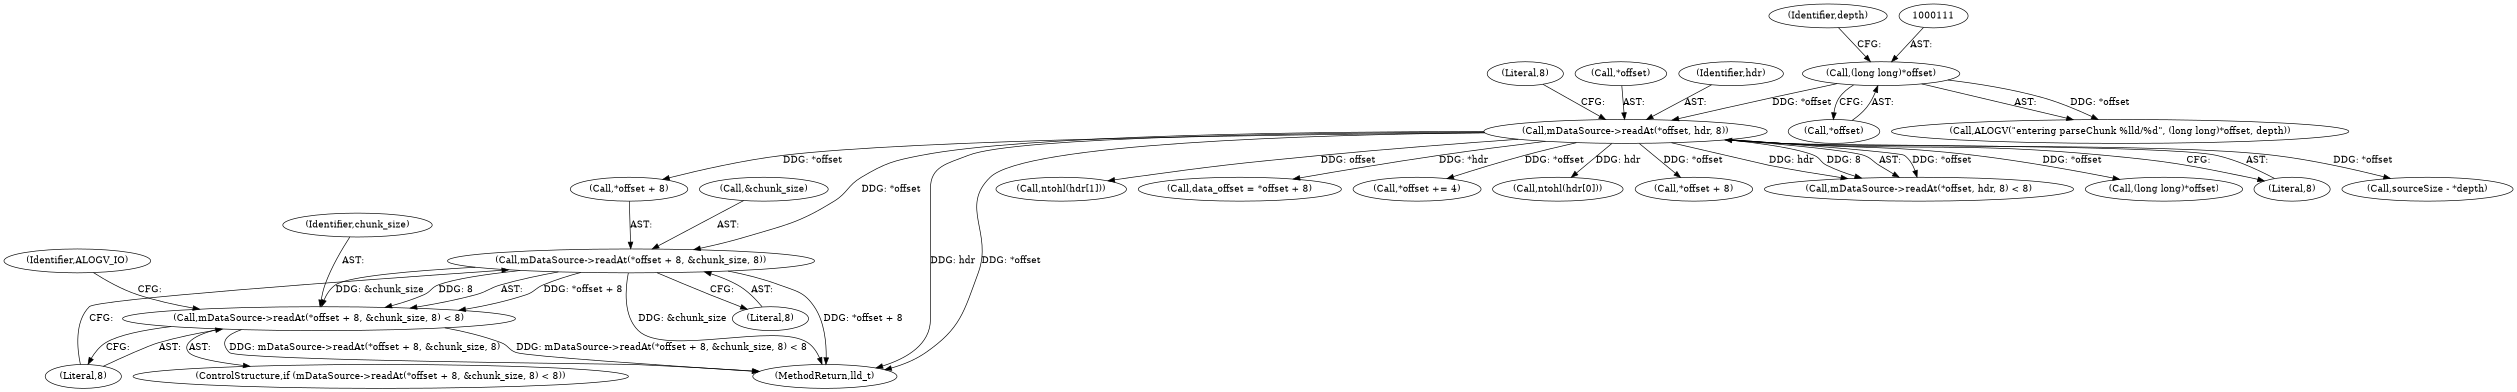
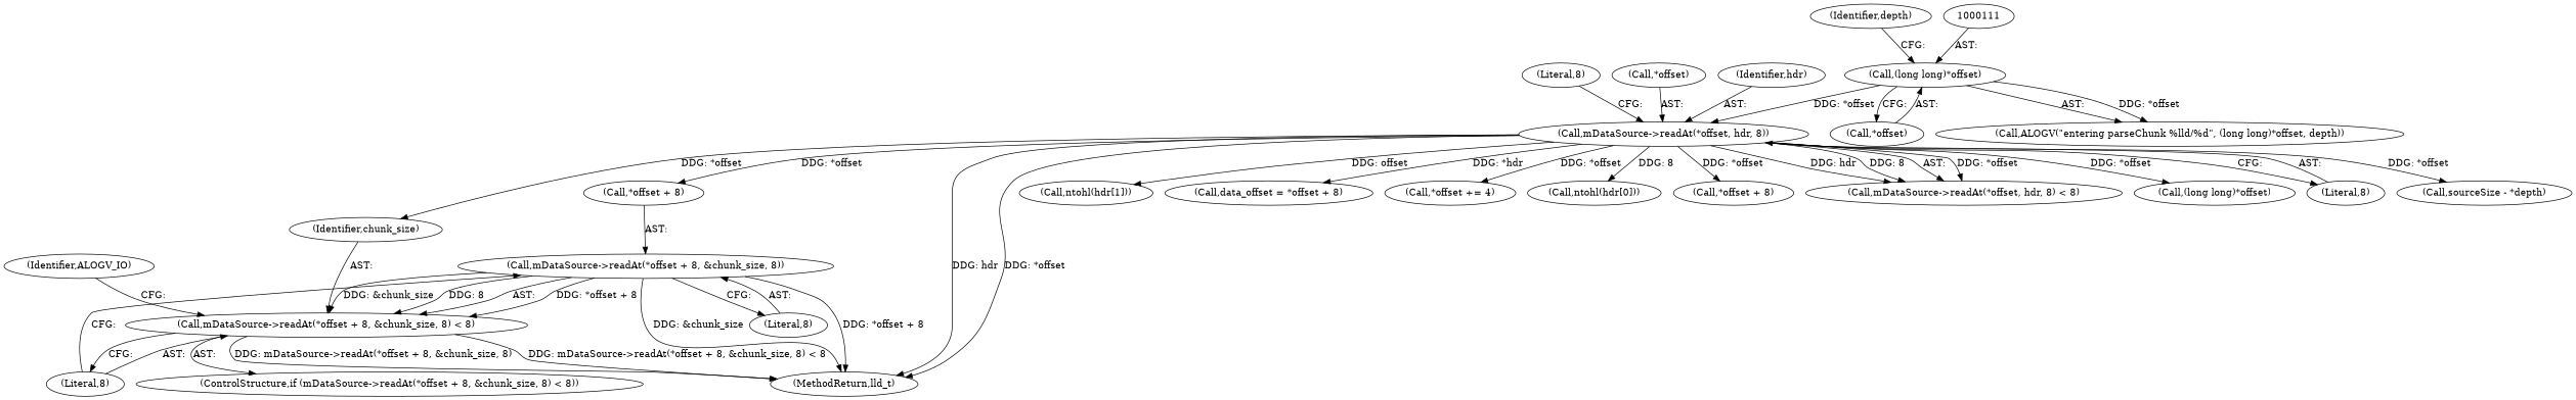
  digraph {
    n1 [label="(Call,mDataSource->readAt(*offset + 8, &chunk_size, 8))"]
    n2 [label="(Call,mDataSource->readAt(*offset + 8, &chunk_size, 8) < 8)"]
    n3 [label="(MethodReturn,lld_t)"]
    n4 [label="(Literal,8)"]
    n5 [label="(Literal,8)"]
    n6 [label="(ControlStructure,if (mDataSource->readAt(*offset + 8, &chunk_size, 8) < 8))"]
    n7 [label="(Call,mDataSource->readAt(*offset, hdr, 8))"]
    n8 [label="(Call,*offset + 8)"]
    n9 [label="(Call,ntohl(hdr[1]))"]
    n10 [label="(Call,data_offset = *offset + 8)"]
    n11 [label="(Call,*offset += 4)"]
    n12 [label="(Call,ntohl(hdr[0]))"]
    n13 [label="(Call,*offset + 8)"]
    n14 [label="(Call,mDataSource->readAt(*offset, hdr, 8) < 8)"]
    n15 [label="(Call,(long long)*offset)"]
    n16 [label="(Literal,8)"]
    n17 [label="(Call,sourceSize - *depth)"]
    n18 [label="(Call,(long long)*offset)"]
    n19 [label="(Call,ALOGV(\"entering parseChunk %lld/%d\", (long long)*offset, depth))"]
    n20 [label="(Call,*offset)"]
    n21 [label="(Identifier,depth)"]
    n22 [label="(Identifier,chunk_size)"]
    n23 [label="(Literal,8)"]
    n24 [label="(Identifier,ALOGV_IO)"]
    n25 [label="(Call,*offset)"]
    n26 [label="(Identifier,hdr)"]
-   n27 [label="(Call,&chunk_size)"]
    1000111
    n1 -> n2 [label="AST: "]
    n1 -> n2 [label="DDG: *offset + 8"]
    n1 -> n2 [label="DDG: &chunk_size"]
    n1 -> n2 [label="DDG: 8"]
    n1 -> n3 [label="DDG: &chunk_size"]
    n1 -> n3 [label="DDG: *offset + 8"]
    n1 -> n4 [label="CFG: "]
    n2 -> n3 [label="DDG: mDataSource->readAt(*offset + 8, &chunk_size, 8)"]
    n2 -> n3 [label="DDG: mDataSource->readAt(*offset + 8, &chunk_size, 8) < 8"]
    n2 -> n5 [label="CFG: "]
    n2 -> n6 [label="AST: "]
    n4 -> n1 [label="AST: "]
    n5 -> n1 [label="CFG: "]
    n5 -> n2 [label="AST: "]
-   n7 -> n1 [label="DDG: *offset"]
+   n7 -> n22 [label="DDG: *offset"]
    n7 -> n3 [label="DDG: hdr"]
    n7 -> n3 [label="DDG: *offset"]
    n7 -> n8 [label="DDG: *offset"]
    n7 -> n9 [label="DDG: offset"]
    n7 -> n10 [label="DDG: *hdr"]
    n7 -> n11 [label="DDG: *offset"]
-   n7 -> n12 [label="DDG: hdr"]
+   n7 -> n12 [label="DDG: 8"]
    n7 -> n13 [label="DDG: *offset"]
    n7 -> n14 [label="AST: "]
    n7 -> n14 [label="DDG: *offset"]
    n7 -> n14 [label="DDG: hdr"]
    n7 -> n14 [label="DDG: 8"]
    n7 -> n15 [label="DDG: *offset"]
    n7 -> n16 [label="CFG: "]
    n7 -> n17 [label="DDG: *offset"]
    n8 -> n1 [label="AST: "]
    n16 -> n7 [label="AST: "]
    n18 -> n7 [label="DDG: *offset"]
    n18 -> n19 [label="AST: "]
    n18 -> n19 [label="DDG: *offset"]
    n18 -> n20 [label="CFG: "]
    n20 -> n18 [label="AST: "]
    n21 -> n18 [label="CFG: "]
    n22 -> n2 [label="AST: "]
    n23 -> n7 [label="CFG: "]
    n24 -> n2 [label="CFG: "]
    n25 -> n7 [label="AST: "]
    n26 -> n7 [label="AST: "]
-   n27 -> n1 [label="AST: "]
    1000111 -> n18 [label="AST: "]
  }
